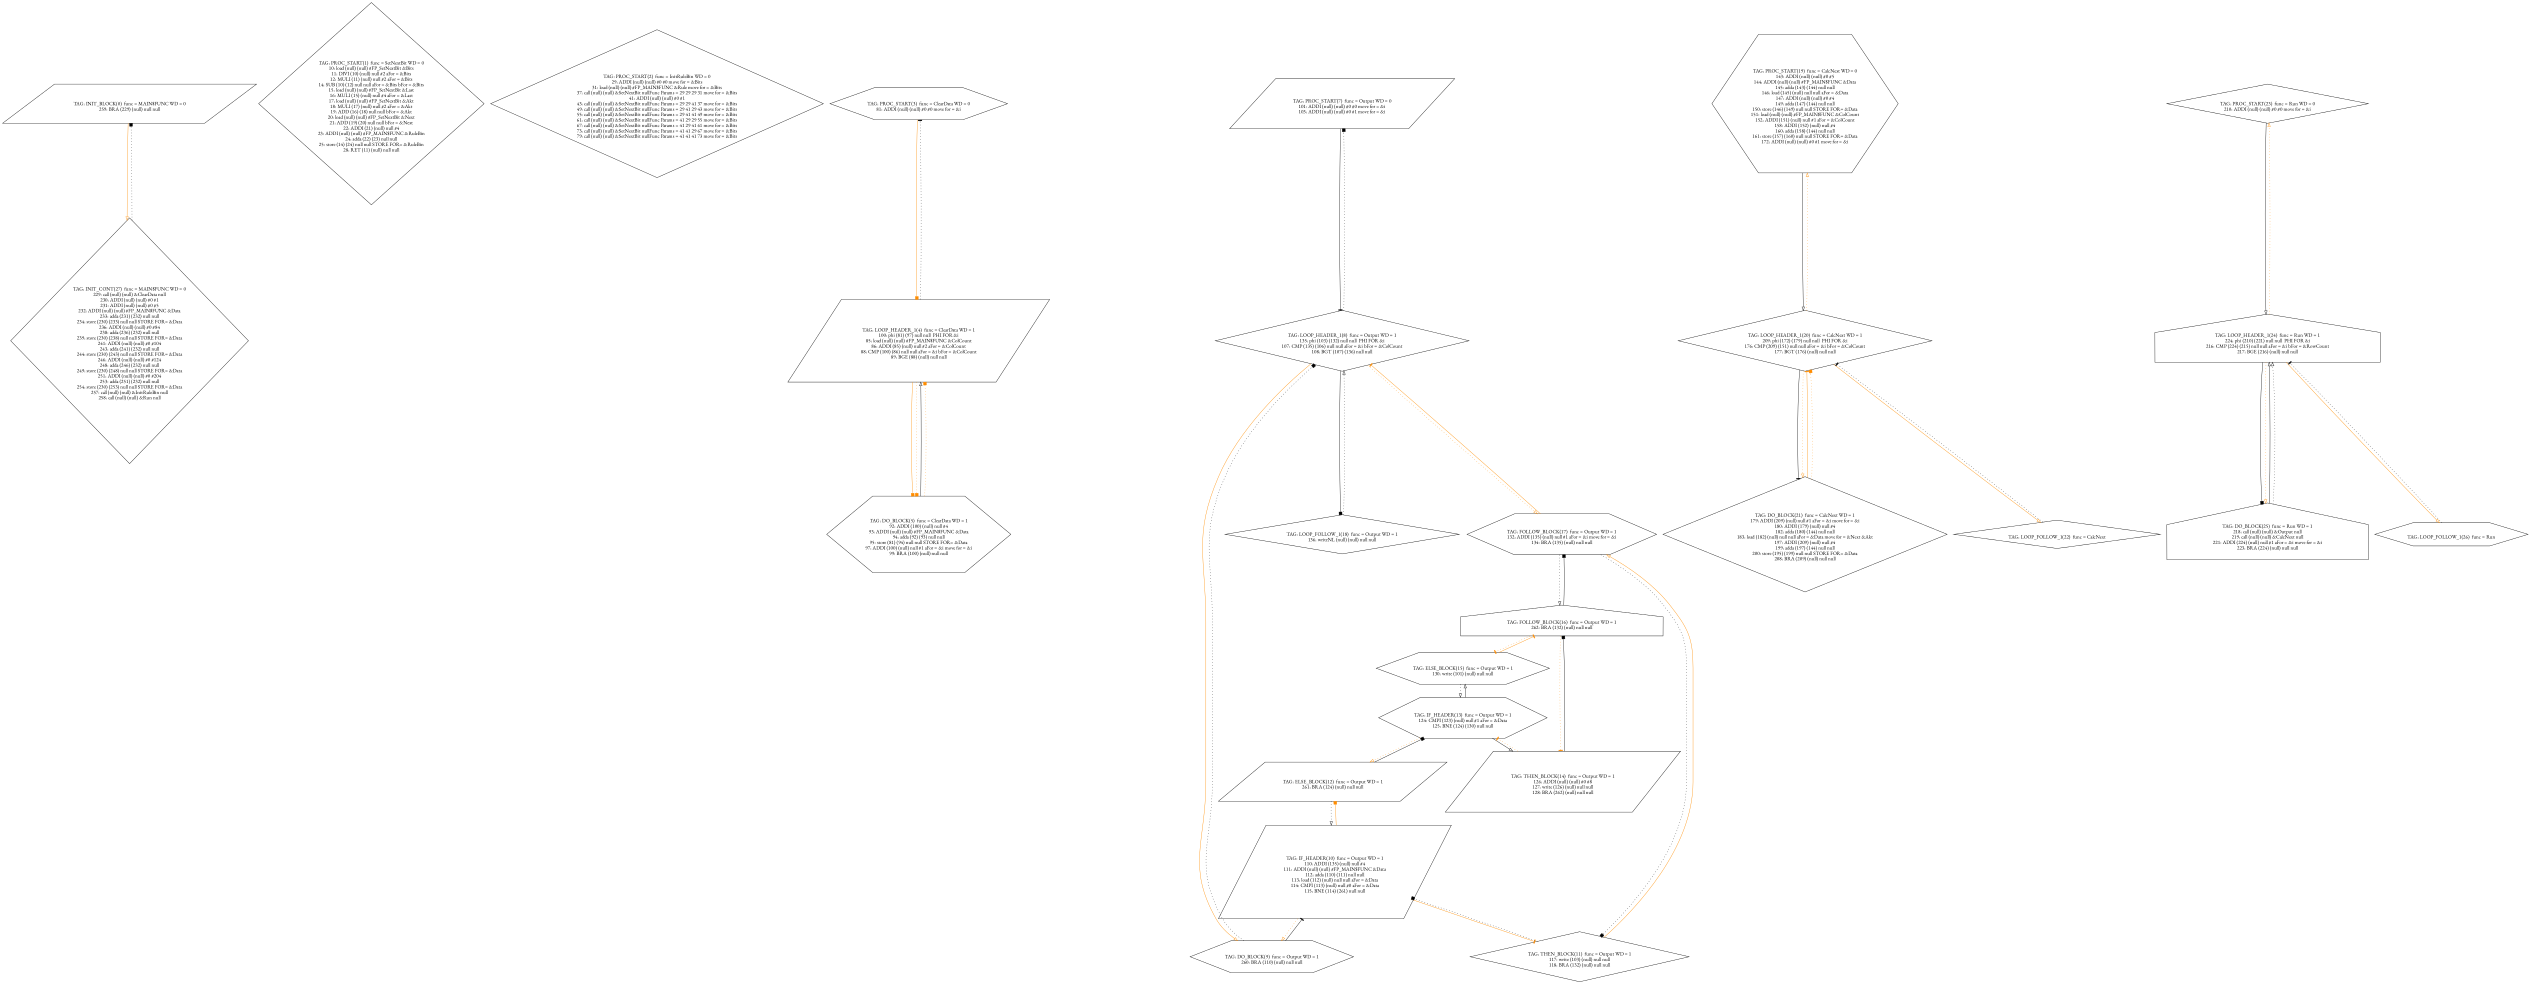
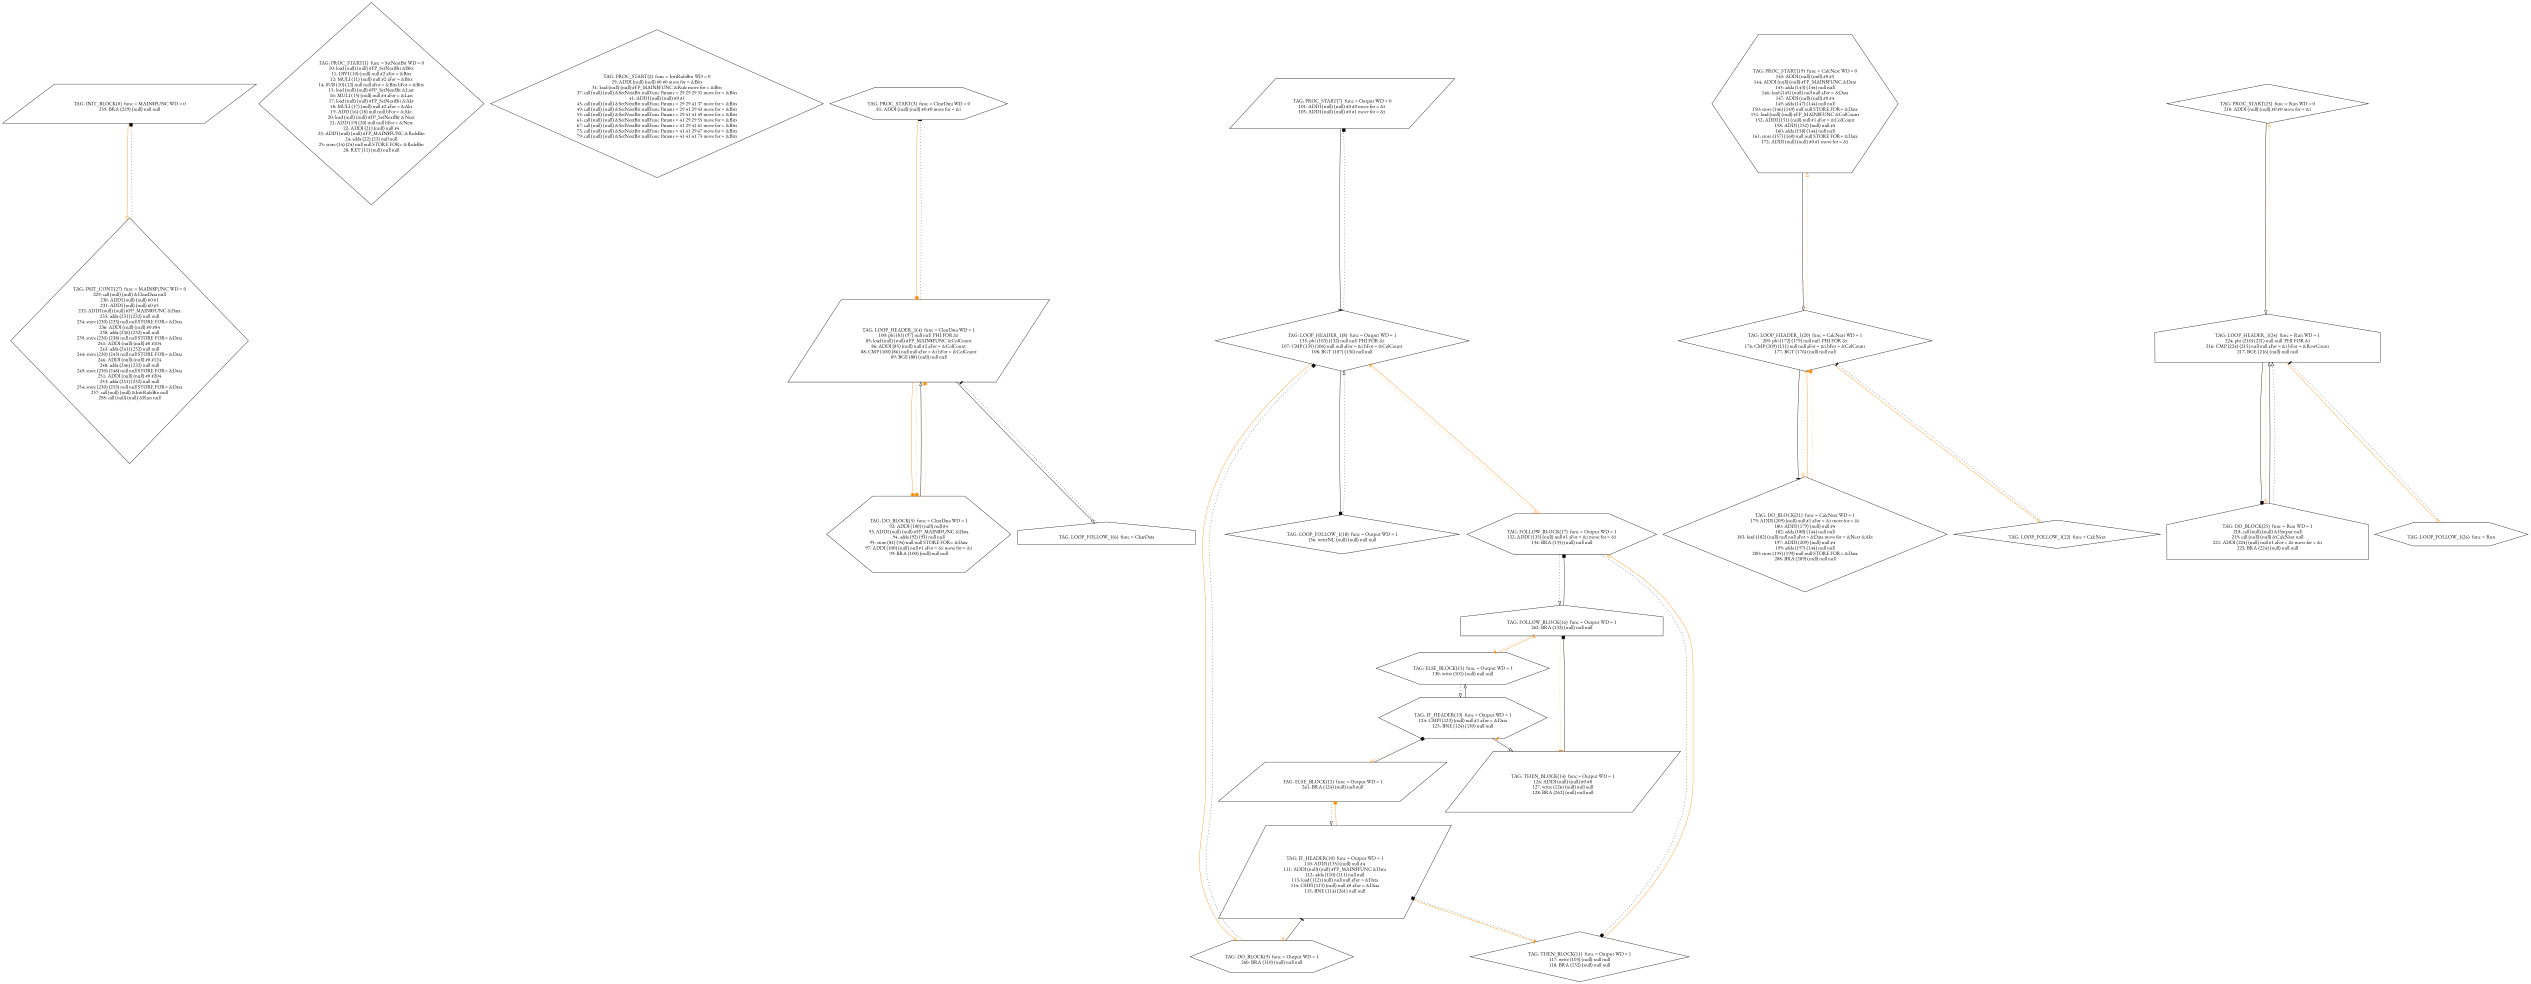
  digraph {
    fontname="EB Garamond"
    node [shape=diamond fontname="EB Garamond"]
    edge [color=black arrowhead=onormal fontname="EB Garamond"]
    n1 [label="\nTAG: INIT_BLOCK(0)  func = MAIN$FUNC WD = 0\n259: BRA (229) (null) null null\n" shape=parallelogram]
    n2 [label="\nTAG: INIT_CONT(27)  func = MAIN$FUNC WD = 0\n229: call (null) (null) &ClearData null\n230: ADDI (null) (null) #0 #1\n231: ADDI (null) (null) #0 #5\n232: ADDI (null) (null) #FP_MAIN$FUNC &Data\n233: adda (231) (232) null null\n234: store (230) (233) null null STORE FOR= &Data\n236: ADDI (null) (null) #0 #84\n238: adda (236) (232) null null\n239: store (230) (238) null null STORE FOR= &Data\n241: ADDI (null) (null) #0 #104\n243: adda (241) (232) null null\n244: store (230) (243) null null STORE FOR= &Data\n246: ADDI (null) (null) #0 #124\n248: adda (246) (232) null null\n249: store (230) (248) null null STORE FOR= &Data\n251: ADDI (null) (null) #0 #204\n253: adda (251) (232) null null\n254: store (230) (253) null null STORE FOR= &Data\n257: call (null) (null) &InitRuleBin null\n258: call (null) (null) &Run null\n"]
    n3 [label="\nTAG: PROC_START(1)  func = SetNextBit WD = 0\n10: load (null) (null) #FP_SetNextBit &Bits\n11: DIVI (10) (null) null #2 aFor = &Bits\n12: MULI (11) (null) null #2 aFor = &Bits\n14: SUB (10) (12) null null aFor = &Bits bFor = &Bits\n15: load (null) (null) #FP_SetNextBit &Last\n16: MULI (15) (null) null #4 aFor = &Last\n17: load (null) (null) #FP_SetNextBit &Akt\n18: MULI (17) (null) null #2 aFor = &Akt\n19: ADD (16) (18) null null bFor = &Akt\n20: load (null) (null) #FP_SetNextBit &Next\n21: ADD (19) (20) null null bFor = &Next\n22: ADDI (21) (null) null #4\n23: ADDI (null) (null) #FP_MAIN$FUNC &RuleBin\n24: adda (22) (23) null null\n25: store (14) (24) null null STORE FOR= &RuleBin\n28: RET (11) (null) null null\n"]
    n4 [label="\nTAG: PROC_START(2)  func = InitRuleBin WD = 0\n29: ADDI (null) (null) #0 #0 move for = &Bits\n31: load (null) (null) #FP_MAIN$FUNC &Rule move for = &Bits\n37: call (null) (null) &SetNextBit nullFunc Params = 29 29 29 31 move for = &Bits\n41: ADDI (null) (null) #0 #1\n43: call (null) (null) &SetNextBit nullFunc Params = 29 29 41 37 move for = &Bits\n49: call (null) (null) &SetNextBit nullFunc Params = 29 41 29 43 move for = &Bits\n55: call (null) (null) &SetNextBit nullFunc Params = 29 41 41 49 move for = &Bits\n61: call (null) (null) &SetNextBit nullFunc Params = 41 29 29 55 move for = &Bits\n67: call (null) (null) &SetNextBit nullFunc Params = 41 29 41 61 move for = &Bits\n73: call (null) (null) &SetNextBit nullFunc Params = 41 41 29 67 move for = &Bits\n79: call (null) (null) &SetNextBit nullFunc Params = 41 41 41 73 move for = &Bits\n"]
    n5 [label="\nTAG: PROC_START(3)  func = ClearData WD = 0\n81: ADDI (null) (null) #0 #0 move for = &i\n" shape=hexagon]
    n6 [label="\nTAG: LOOP_HEADER_1(4)  func = ClearData WD = 1\n100: phi (81) (97) null null  PHI FOR &i\n85: load (null) (null) #FP_MAIN$FUNC &ColCount\n86: ADDI (85) (null) null #2 aFor = &ColCount\n88: CMP (100) (86) null null aFor = &i bFor = &ColCount\n89: BGE (88) (null) null null\n" shape=parallelogram]
    n7 [label="\nTAG: DO_BLOCK(5)  func = ClearData WD = 1\n92: ADDI (100) (null) null #4\n93: ADDI (null) (null) #FP_MAIN$FUNC &Data\n94: adda (92) (93) null null\n95: store (81) (94) null null STORE FOR= &Data\n97: ADDI (100) (null) null #1 aFor = &i move for = &i\n99: BRA (100) (null) null null\n" shape=hexagon]
+   n8 [label="\nTAG: LOOP_FOLLOW_1(6)  func = ClearData\n" shape=house]
    n9 [label="\nTAG: PROC_START(7)  func = Output WD = 0\n101: ADDI (null) (null) #0 #0 move for = &i\n103: ADDI (null) (null) #0 #1 move for = &i\n" shape=parallelogram]
    n10 [label="\nTAG: LOOP_HEADER_1(8)  func = Output WD = 1\n135: phi (103) (132) null null  PHI FOR &i\n107: CMP (135) (106) null null aFor = &i bFor = &ColCount\n108: BGT (107) (136) null null\n"]
    n11 [label="\nTAG: DO_BLOCK(9)  func = Output WD = 1\n260: BRA (110) (null) null null\n" shape=hexagon]
    n12 [label="\nTAG: LOOP_FOLLOW_1(18)  func = Output WD = 1\n136: writeNL (null) (null) null null\n"]
    n13 [label="\nTAG: FOLLOW_BLOCK(17)  func = Output WD = 1\n132: ADDI (135) (null) null #1 aFor = &i move for = &i\n134: BRA (135) (null) null null\n" shape=hexagon]
    n14 [label="\nTAG: IF_HEADER(10)  func = Output WD = 1\n110: ADDI (135) (null) null #4\n111: ADDI (null) (null) #FP_MAIN$FUNC &Data\n112: adda (110) (111) null null\n113: load (112) (null) null null aFor = &Data\n114: CMPI (113) (null) null #0 aFor = &Data\n115: BNE (114) (261) null null\n" shape=parallelogram]
    n15 [label="\nTAG: THEN_BLOCK(11)  func = Output WD = 1\n117: write (103) (null) null null\n118: BRA (132) (null) null null\n"]
    n16 [label="\nTAG: FOLLOW_BLOCK(16)  func = Output WD = 1\n262: BRA (132) (null) null null\n" shape=house]
    n17 [label="\nTAG: ELSE_BLOCK(12)  func = Output WD = 1\n261: BRA (124) (null) null null\n" shape=parallelogram]
    n18 [label="\nTAG: IF_HEADER(13)  func = Output WD = 1\n124: CMPI (123) (null) null #1 aFor = &Data\n125: BNE (124) (130) null null\n" shape=hexagon]
    n19 [label="\nTAG: THEN_BLOCK(14)  func = Output WD = 1\n126: ADDI (null) (null) #0 #8\n127: write (126) (null) null null\n128: BRA (262) (null) null null\n" shape=parallelogram]
    n20 [label="\nTAG: ELSE_BLOCK(15)  func = Output WD = 1\n130: write (101) (null) null null\n" shape=hexagon]
    n21 [label="\nTAG: PROC_START(19)  func = CalcNext WD = 0\n143: ADDI (null) (null) #0 #5\n144: ADDI (null) (null) #FP_MAIN$FUNC &Data\n145: adda (143) (144) null null\n146: load (145) (null) null null aFor = &Data\n147: ADDI (null) (null) #0 #4\n149: adda (147) (144) null null\n150: store (146) (149) null null STORE FOR= &Data\n151: load (null) (null) #FP_MAIN$FUNC &ColCount\n152: ADDI (151) (null) null #1 aFor = &ColCount\n158: ADDI (152) (null) null #4\n160: adda (158) (144) null null\n161: store (157) (160) null null STORE FOR= &Data\n172: ADDI (null) (null) #0 #1 move for = &i\n" shape=hexagon]
    n22 [label="\nTAG: LOOP_HEADER_1(20)  func = CalcNext WD = 1\n209: phi (172) (179) null null  PHI FOR &i\n176: CMP (209) (151) null null aFor = &i bFor = &ColCount\n177: BGT (176) (null) null null\n"]
    n23 [label="\nTAG: DO_BLOCK(21)  func = CalcNext WD = 1\n179: ADDI (209) (null) null #1 aFor = &i move for = &i\n180: ADDI (179) (null) null #4\n182: adda (180) (144) null null\n183: load (182) (null) null null aFor = &Data move for = &Next &Akt\n197: ADDI (209) (null) null #4\n199: adda (197) (144) null null\n200: store (195) (199) null null STORE FOR= &Data\n208: BRA (209) (null) null null\n"]
    n24 [label="\nTAG: LOOP_FOLLOW_1(22)  func = CalcNext\n"]
    n25 [label="\nTAG: PROC_START(23)  func = Run WD = 0\n210: ADDI (null) (null) #0 #0 move for = &i\n"]
    n26 [label="\nTAG: LOOP_HEADER_1(24)  func = Run WD = 1\n224: phi (210) (221) null null  PHI FOR &i\n216: CMP (224) (215) null null aFor = &i bFor = &RowCount\n217: BGE (216) (null) null null\n" shape=house]
    n27 [label="\nTAG: DO_BLOCK(25)  func = Run WD = 1\n218: call (null) (null) &Output null\n219: call (null) (null) &CalcNext null\n221: ADDI (224) (null) null #1 aFor = &i move for = &i\n223: BRA (224) (null) null null\n" shape=house]
    n28 [label="\nTAG: LOOP_FOLLOW_1(26)  func = Run\n" shape=hexagon]
    n1 -> n2 [color=darkorange]
    n2 -> n1 [style=dotted arrowhead=box]
    n5 -> n6 [color=darkorange arrowhead=box]
    n6 -> n5 [style=dotted arrowhead=tee]
    n6 -> n7 [color=darkorange arrowhead=box]
    n6 -> n7 [color=darkorange style=dotted arrowhead=box]
+   n6 -> n8
    n7 -> n6
    n7 -> n6 [color=darkorange style=dotted arrowhead=box]
+   n8 -> n6 [style=dotted arrowhead=tee]
    n9 -> n10 [arrowhead=tee]
    n10 -> n9 [style=dotted arrowhead=box]
    n10 -> n11 [color=darkorange]
    n10 -> n12 [arrowhead=box]
    n10 -> n13 [color=darkorange style=dotted]
    n11 -> n10 [style=dotted arrowhead=box]
    n11 -> n14 [arrowhead=tee]
    n12 -> n10 [style=dotted]
    n13 -> n10 [color=darkorange arrowhead=tee]
    n13 -> n15 [style=dotted arrowhead=box]
    n13 -> n16 [style=dotted]
    n14 -> n11 [color=darkorange style=dotted]
    n14 -> n15 [color=darkorange arrowhead=tee]
    n14 -> n17 [color=darkorange arrowhead=box]
    n15 -> n13 [color=darkorange]
    n15 -> n14 [style=dotted arrowhead=box]
    n16 -> n13 [arrowhead=box]
    n16 -> n19 [color=darkorange style=dotted arrowhead=tee]
    n16 -> n20 [color=darkorange style=dotted arrowhead=tee]
    n17 -> n14 [style=dotted]
    n17 -> n18 [arrowhead=box]
    n18 -> n17 [color=darkorange style=dotted]
    n18 -> n19
    n18 -> n20
    n19 -> n16 [arrowhead=box]
    n19 -> n18 [color=darkorange style=dotted arrowhead=tee]
    n20 -> n16 [color=darkorange arrowhead=tee]
    n20 -> n18 [style=dotted]
    n21 -> n22
    n22 -> n21 [color=darkorange style=dotted]
    n22 -> n23 [arrowhead=tee]
    n22 -> n23 [color=darkorange style=dotted]
    n22 -> n24 [color=darkorange]
    n23 -> n22 [color=darkorange arrowhead=tee]
    n23 -> n22 [color=darkorange style=dotted arrowhead=box]
    n24 -> n22 [style=dotted arrowhead=tee]
    n25 -> n26
    n26 -> n25 [color=darkorange style=dotted]
    n26 -> n27 [arrowhead=box]
    n26 -> n27 [color=darkorange style=dotted]
    n26 -> n28 [color=darkorange]
    n27 -> n26
    n27 -> n26 [style=dotted]
    n28 -> n26 [style=dotted arrowhead=tee]
  }
